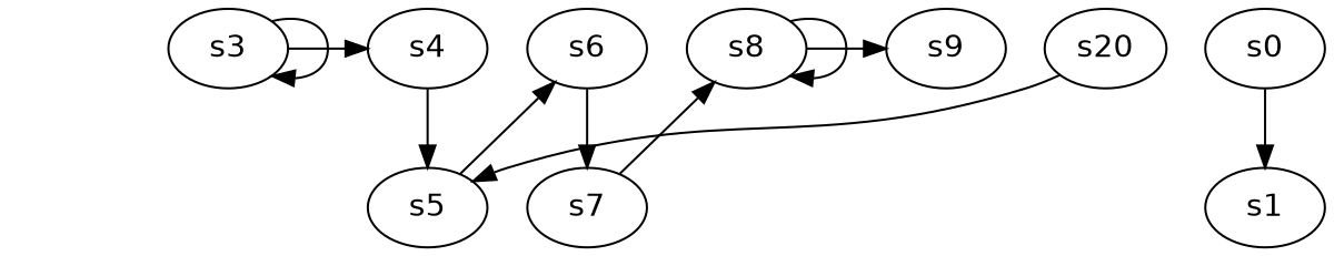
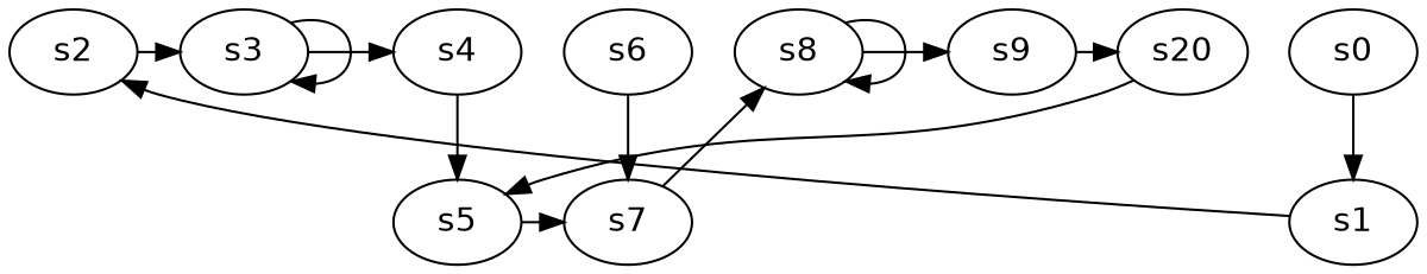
  digraph {
    fontname="DejaVu Sans"
    node [fontname="DejaVu Sans" player=0]
    edge [fontname="DejaVu Sans"]
    s1 [player=1]
    s0
+   s2
    s3 [player=1]
    s4
    s5 [player=1]
    s6
    s7 [player=1]
    s8
    s9 [player=1]
    n11 [label=s20]
+   s1 -> s2 [constraint="time % 4 == 0"]
    s0 -> s1
+   s2 -> s3 [constraint="time % 3 == 0"]
    s3 -> s3 [constraint="time % 2 == 0"]
    s3 -> s4 [constraint="time == 6"]
    s4 -> s5
-   s5 -> s6 [constraint="time == 2 || time == 12 || time == 15"]
+   s5 -> s7 [constraint="time == 2 || time == 12 || time == 15"]
    s6 -> s7
    s7 -> s8 [constraint="time == 10 || time == 15"]
    s8 -> s8 [constraint="time % 4 == 0"]
    s8 -> s9 [constraint="time == 1 || time == 3 || time == 15 || time == 16"]
+   s9 -> n11 [constraint="time == 0 || time == 6 || time == 11 || time == 14 || time == 15"]
    n11 -> s5 [constraint="!(time % 3 == 0)"]
  }
